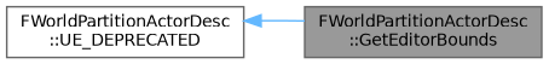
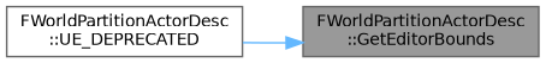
  digraph {
    rankdir=RL
    node [fontname=Helvetica fontsize=10 shape=box style=filled]
    n1 [color=gray40 fillcolor=grey60 fontcolor=black height=0.2 label="FWorldPartitionActorDesc\l::GetEditorBounds" width=0.4]
    n2 [color=grey40 fillcolor=white height=0.2 label="FWorldPartitionActorDesc\l::UE_DEPRECATED" width=0.4]
-   n2 -> n1 [color=steelblue1 dir=back fontname=Helvetica fontsize=10 labelfontname=Helvetica labelfontsize=10 style=solid]
+   n1 -> n2 [color=steelblue1 dir=back fontname=Helvetica fontsize=10 labelfontname=Helvetica labelfontsize=10 style=solid]
  }
